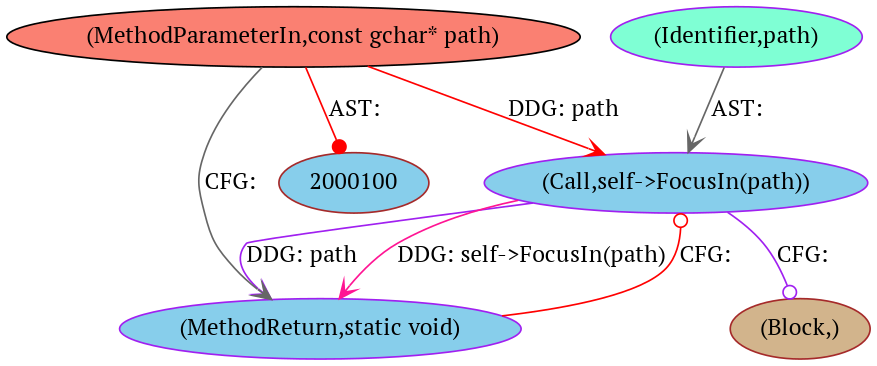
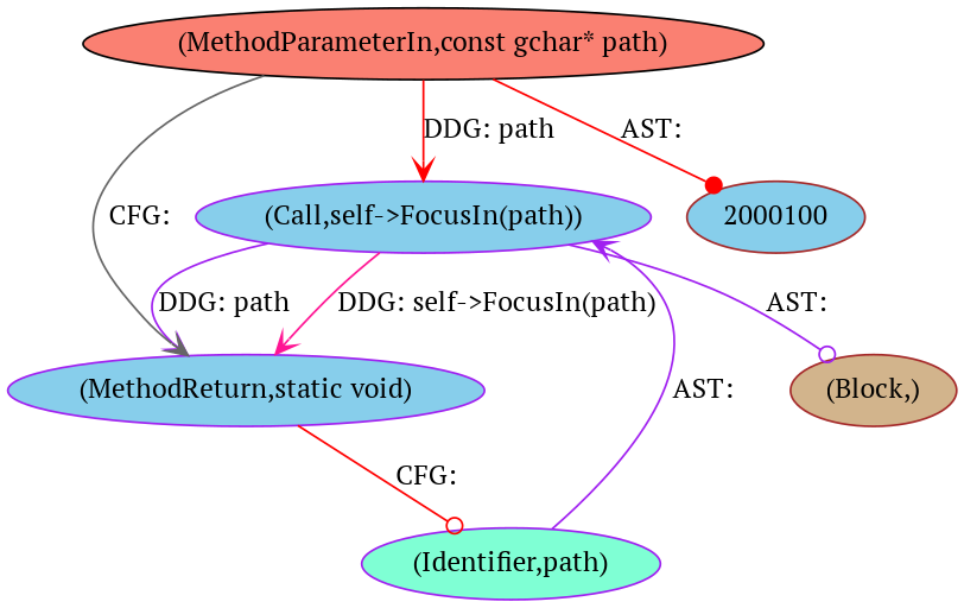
  digraph {
    fontname="PT Serif"
    node [color=purple fillcolor=skyblue fontname="PT Serif" style=filled]
    edge [arrowhead=vee color=red fontname="PT Serif"]
    n1 [label="(Call,self->FocusIn(path))"]
    n2 [color=brown fillcolor=tan label="(Block,)"]
    n3 [label="(MethodReturn,static void)"]
    n4 [fillcolor=aquamarine label="(Identifier,path)"]
    n5 [color=black fillcolor=salmon label="(MethodParameterIn,const gchar* path)"]
    n6 [color=brown label=2000100]
-   n1 -> n2 [arrowhead=odot color=purple label="CFG: "]
+   n1 -> n2 [arrowhead=odot color=purple label="AST: "]
    n1 -> n3 [color=purple label="DDG: path"]
    n1 -> n3 [color=deeppink label="DDG: self->FocusIn(path)"]
-   n3 -> n1 [arrowhead=odot label="CFG: "]
-   n4 -> n1 [color=gray40 label="AST: "]
+   n3 -> n4 [arrowhead=odot label="CFG: "]
+   n4 -> n1 [color=purple label="AST: "]
    n5 -> n1 [label="DDG: path"]
    n5 -> n3 [color=gray40 label="CFG: "]
    n5 -> n6 [arrowhead=dot label="AST: "]
  }
